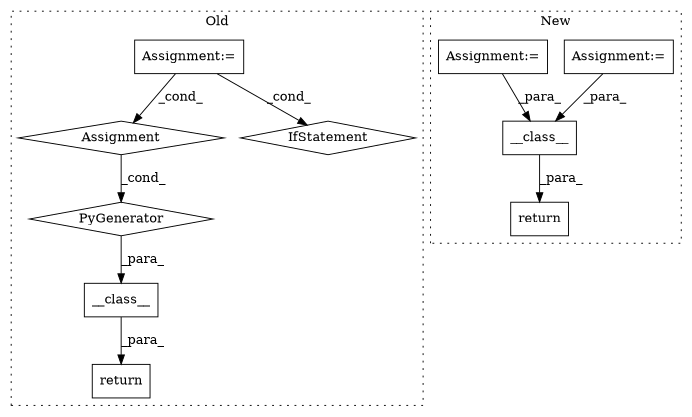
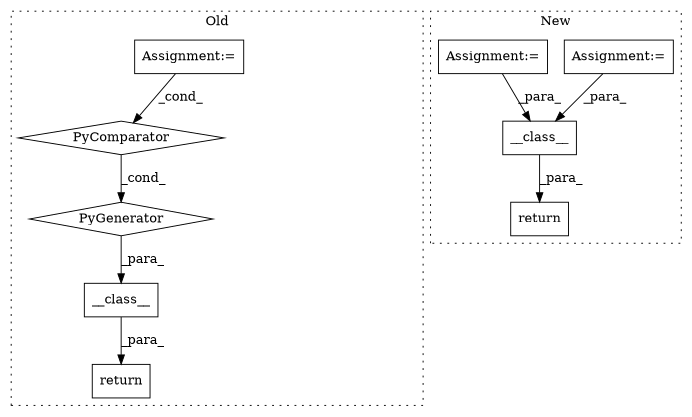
  digraph {
    node [a=7 l=1 shape=box]
-   n1 [a=113 l=32 label=Assignment s=648 shape=diamond]
+   n1 [a=113 l=32 label=PyComparator s=648 shape=diamond]
    n2 [label="Assignment:=" s=359]
    n3 [a=32 l="19,-3" label=__class__ s="554,686"]
    n4 [a=41 l=7 label=return s=542]
-   n5 [a=25 l="4,2" label=IfStatement s="387,459" shape=diamond]
    n6 [a=107 l=113 label=PyGenerator s=573 shape=diamond]
    n7 [a=32 l="10,1" label=__class__ s="1039,1068"]
    n8 [a=41 l=7 label=return s=1027]
    n9 [label="Assignment:=" s=568]
    n10 [label="Assignment:=" s=540]
    subgraph cluster_1 {
      label=Old
      style=dotted
      n1
      n2
      n3
      n4
-     n5
      n6
    }
    subgraph cluster_2 {
      label=New
      style=dotted
      n7
      n8
      n9
      n10
    }
    n1 -> n6 [label=_cond_]
    n2 -> n1 [label=_cond_]
-   n2 -> n5 [label=_cond_]
    n3 -> n4 [label=_para_]
    n6 -> n3 [label=_para_]
    n7 -> n8 [label=_para_]
    n9 -> n7 [label=_para_]
    n10 -> n7 [label=_para_]
  }
